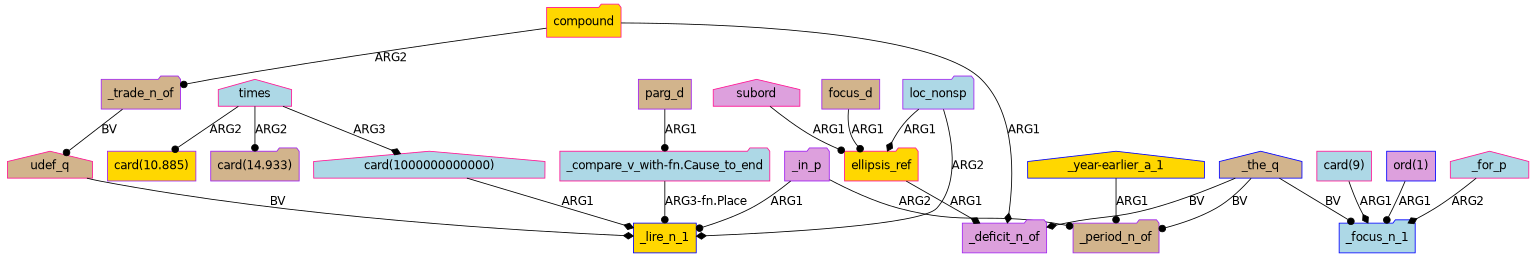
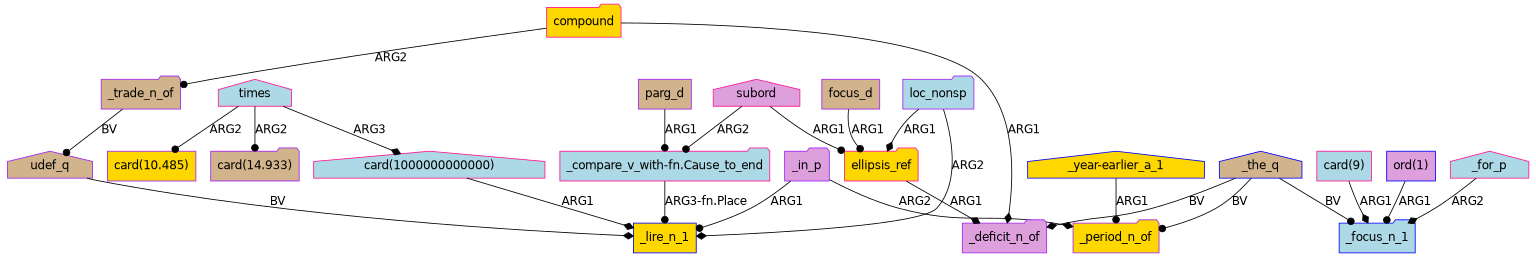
  digraph {
    fontname="DejaVu Sans"
    node [color=purple fillcolor=tan fontname="DejaVu Sans" shape=folder style=filled]
    edge [arrowhead=dot fontname="DejaVu Sans"]
    _in_p [fillcolor=plum]
    _lire_n_1 [color=blue fillcolor=gold shape=box]
-   _period_n_of
+   _period_n_of [fillcolor=gold]
    times [color=deeppink fillcolor=lightblue shape=house]
    "card(1000000000000)" [color=deeppink fillcolor=lightblue shape=house]
-   "card(10.485)" [fillcolor=gold shape=box label="card(10.885)"]
+   "card(10.485)" [fillcolor=gold shape=box]
    "card(14.933)"
    "ord(1)" [color=blue fillcolor=plum shape=box]
    n9 [color=blue fillcolor=lightblue label=_focus_n_1]
    _the_q [color=blue shape=house]
    _deficit_n_of [fillcolor=plum]
    "_year-earlier_a_1" [color=blue fillcolor=gold shape=house]
    ellipsis_ref [color=deeppink fillcolor=gold]
    parg_d [shape=box]
    "_compare_v_with-fn.Cause_to_end" [color=deeppink fillcolor=lightblue]
    loc_nonsp [fillcolor=lightblue]
    _for_p [color=deeppink fillcolor=lightblue shape=house]
    focus_d [shape=box]
    subord [color=deeppink fillcolor=plum shape=house]
    compound [color=deeppink fillcolor=gold]
    _trade_n_of
-   udef_q [color=deeppink shape=house]
+   udef_q [shape=house]
    "card(9)" [color=deeppink fillcolor=lightblue shape=box]
    _in_p -> _lire_n_1 [label=ARG1]
-   _in_p -> _period_n_of [label=ARG2]
+   _in_p -> _period_n_of [arrowhead=diamond label=ARG2]
    times -> "card(1000000000000)" [arrowhead=diamond label=ARG3]
    times -> "card(10.485)" [label=ARG2]
    times -> "card(14.933)" [label=ARG2]
    "card(1000000000000)" -> _lire_n_1 [arrowhead=diamond label=ARG1]
    "ord(1)" -> n9 [label=ARG1]
    _the_q -> _period_n_of [label=BV]
    _the_q -> n9 [label=BV]
    _the_q -> _deficit_n_of [arrowhead=diamond label=BV]
    "_year-earlier_a_1" -> _period_n_of [label=ARG1]
    ellipsis_ref -> _deficit_n_of [arrowhead=diamond label=ARG1]
    parg_d -> "_compare_v_with-fn.Cause_to_end" [label=ARG1]
    "_compare_v_with-fn.Cause_to_end" -> _lire_n_1 [label="ARG3-fn.Place"]
    loc_nonsp -> _lire_n_1 [arrowhead=diamond label=ARG2]
    loc_nonsp -> ellipsis_ref [arrowhead=diamond label=ARG1]
    _for_p -> n9 [arrowhead=diamond label=ARG2]
    focus_d -> ellipsis_ref [label=ARG1]
    subord -> ellipsis_ref [label=ARG1]
+   subord -> "_compare_v_with-fn.Cause_to_end" [label=ARG2]
    compound -> _deficit_n_of [arrowhead=diamond label=ARG1]
    compound -> _trade_n_of [label=ARG2]
    _trade_n_of -> udef_q [label=BV]
    udef_q -> _lire_n_1 [arrowhead=diamond label=BV]
    "card(9)" -> n9 [arrowhead=diamond label=ARG1]
  }
